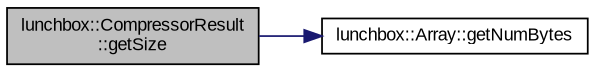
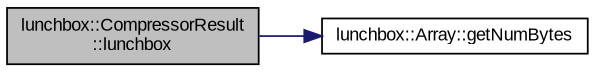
  digraph {
    rankdir=LR
    fontname="Liberation Sans"
    node [color=black fontname="Liberation Sans" fontsize=10 shape=record style=filled]
-   n1 [fillcolor=grey75 fontcolor=black height=0.2 label="lunchbox::CompressorResult\l::getSize" width=0.4]
+   n1 [fillcolor=grey75 fontcolor=black height=0.2 label="lunchbox::CompressorResult\l::lunchbox" width=0.4]
    n2 [fillcolor=white height=0.2 label="lunchbox::Array::getNumBytes" width=0.4]
    n1 -> n2 [color=midnightblue fontname="Liberation Sans" fontsize=10 labelfontname=Sans labelfontsize=10 style=solid]
  }
